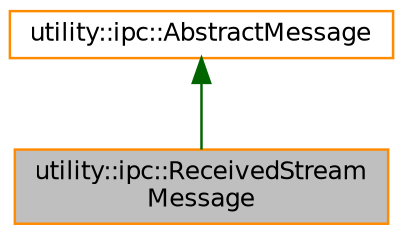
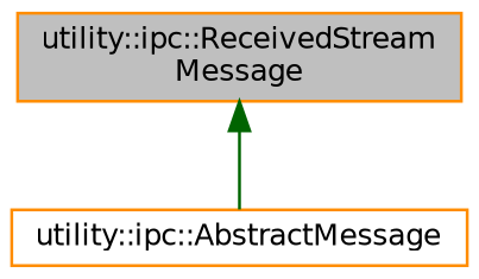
  digraph {
    node [color=darkorange fontname=Helvetica fontsize=10 shape=record style=filled]
    n1 [fillcolor=grey75 fontcolor=black height=0.2 label="utility::ipc::ReceivedStream\lMessage" width=0.4]
    n2 [fillcolor=white height=0.2 label="utility::ipc::AbstractMessage" width=0.4]
-   n2 -> n1 [color=darkgreen dir=back fontname=Helvetica fontsize=10 labelfontname=Helvetica labelfontsize=10 style=solid]
+   n1 -> n2 [color=darkgreen dir=back fontname=Helvetica fontsize=10 labelfontname=Helvetica labelfontsize=10 style=solid]
  }
